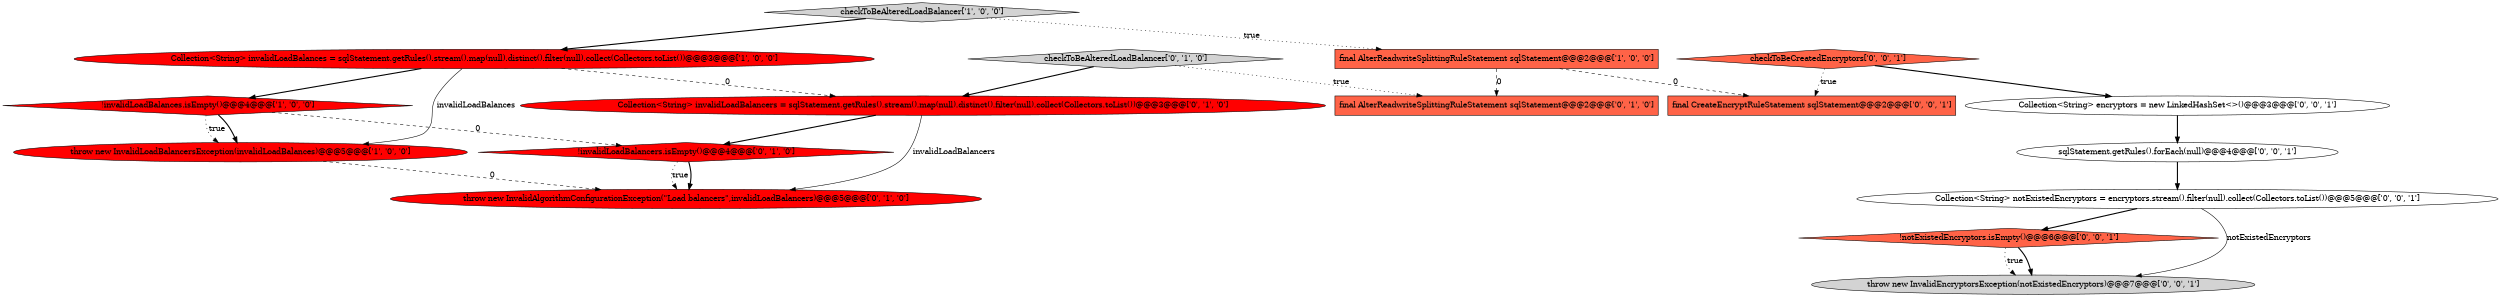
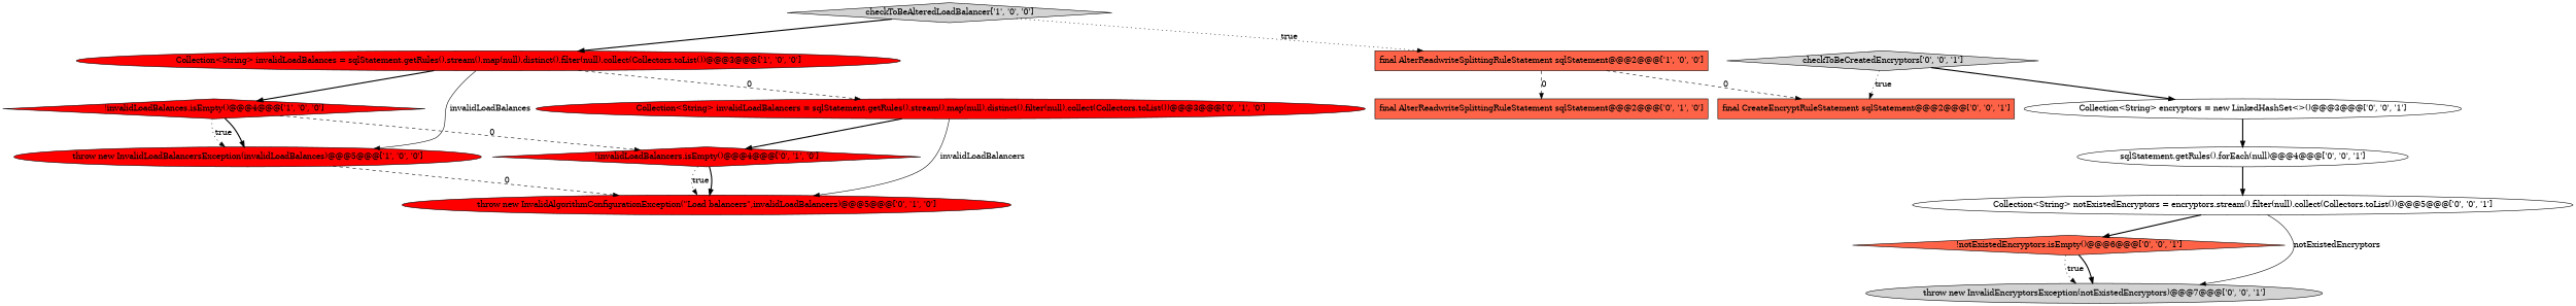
  digraph {
    node [fillcolor=red shape=ellipse style=filled]
    edge [style=bold]
    n1 [label="!invalidLoadBalances.isEmpty()@@@4@@@['1', '0', '0']" shape=diamond]
    n2 [label="throw new InvalidLoadBalancersException(invalidLoadBalances)@@@5@@@['1', '0', '0']"]
    n3 [label="!invalidLoadBalancers.isEmpty()@@@4@@@['0', '1', '0']" shape=diamond]
    n4 [label="throw new InvalidAlgorithmConfigurationException(\"Load balancers\",invalidLoadBalancers)@@@5@@@['0', '1', '0']"]
-   n5 [fillcolor=lightgray label="checkToBeAlteredLoadBalancer['0', '1', '0']" shape=diamond]
    n6 [fillcolor=tomato label="final AlterReadwriteSplittingRuleStatement sqlStatement@@@2@@@['0', '1', '0']" shape=box]
    n7 [label="Collection<String> invalidLoadBalancers = sqlStatement.getRules().stream().map(null).distinct().filter(null).collect(Collectors.toList())@@@3@@@['0', '1', '0']"]
    n8 [fillcolor=tomato label="final AlterReadwriteSplittingRuleStatement sqlStatement@@@2@@@['1', '0', '0']" shape=box]
    n9 [fillcolor=tomato label="final CreateEncryptRuleStatement sqlStatement@@@2@@@['0', '0', '1']" shape=box]
    n10 [fillcolor=tomato label="!notExistedEncryptors.isEmpty()@@@6@@@['0', '0', '1']" shape=diamond]
    n11 [fillcolor=lightgray label="throw new InvalidEncryptorsException(notExistedEncryptors)@@@7@@@['0', '0', '1']"]
    n12 [fillcolor=white label="Collection<String> encryptors = new LinkedHashSet<>()@@@3@@@['0', '0', '1']"]
    n13 [fillcolor=white label="sqlStatement.getRules().forEach(null)@@@4@@@['0', '0', '1']"]
    n14 [fillcolor=white label="Collection<String> notExistedEncryptors = encryptors.stream().filter(null).collect(Collectors.toList())@@@5@@@['0', '0', '1']"]
-   n15 [fillcolor=tomato label="checkToBeCreatedEncryptors['0', '0', '1']" shape=diamond]
+   n15 [fillcolor=lightgray label="checkToBeCreatedEncryptors['0', '0', '1']" shape=diamond]
    n16 [fillcolor=lightgray label="checkToBeAlteredLoadBalancer['1', '0', '0']" shape=diamond]
    n17 [label="Collection<String> invalidLoadBalances = sqlStatement.getRules().stream().map(null).distinct().filter(null).collect(Collectors.toList())@@@3@@@['1', '0', '0']"]
    n1 -> n2
    n1 -> n2 [label=true style=dotted]
    n1 -> n3 [label=0 style=dashed]
    n2 -> n4 [label=0 style=dashed]
    n3 -> n4
    n3 -> n4 [label=true style=dotted]
-   n5 -> n6 [label=true style=dotted]
-   n5 -> n7
    n7 -> n3
    n7 -> n4 [label=invalidLoadBalancers style=solid]
    n8 -> n6 [label=0 style=dashed]
    n8 -> n9 [label=0 style=dashed]
    n10 -> n11
    n10 -> n11 [label=true style=dotted]
    n12 -> n13
    n13 -> n14
    n14 -> n10
    n14 -> n11 [label=notExistedEncryptors style=solid]
    n15 -> n9 [label=true style=dotted]
    n15 -> n12
    n16 -> n8 [label=true style=dotted]
    n16 -> n17
    n17 -> n1
    n17 -> n2 [label=invalidLoadBalances style=solid]
    n17 -> n7 [label=0 style=dashed]
  }
